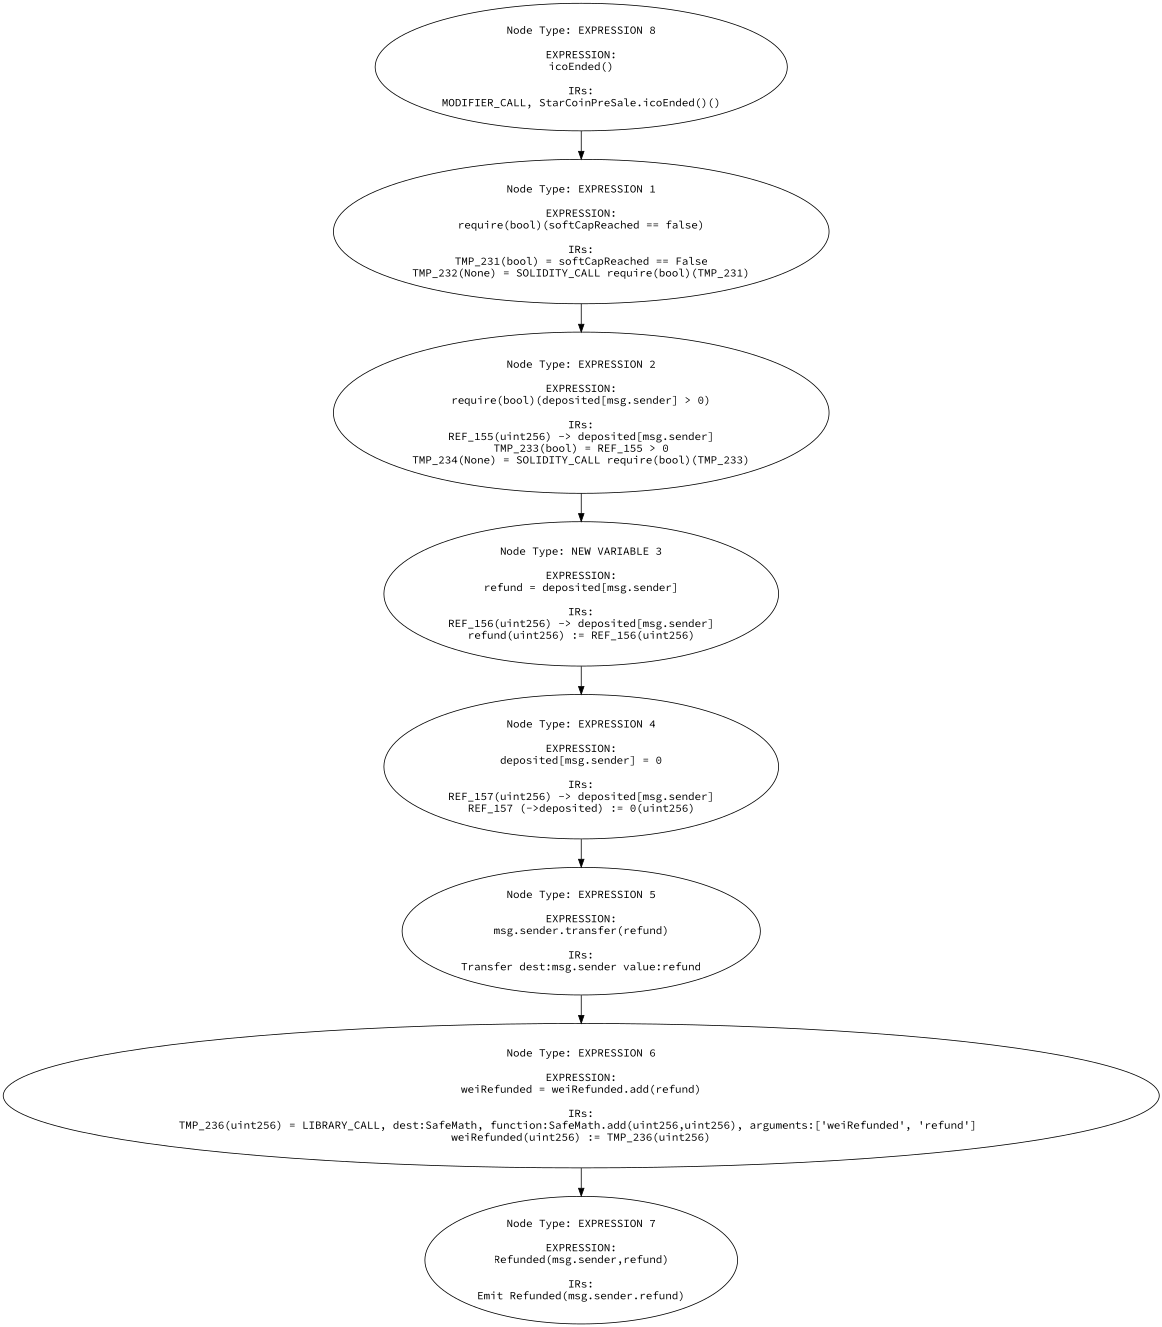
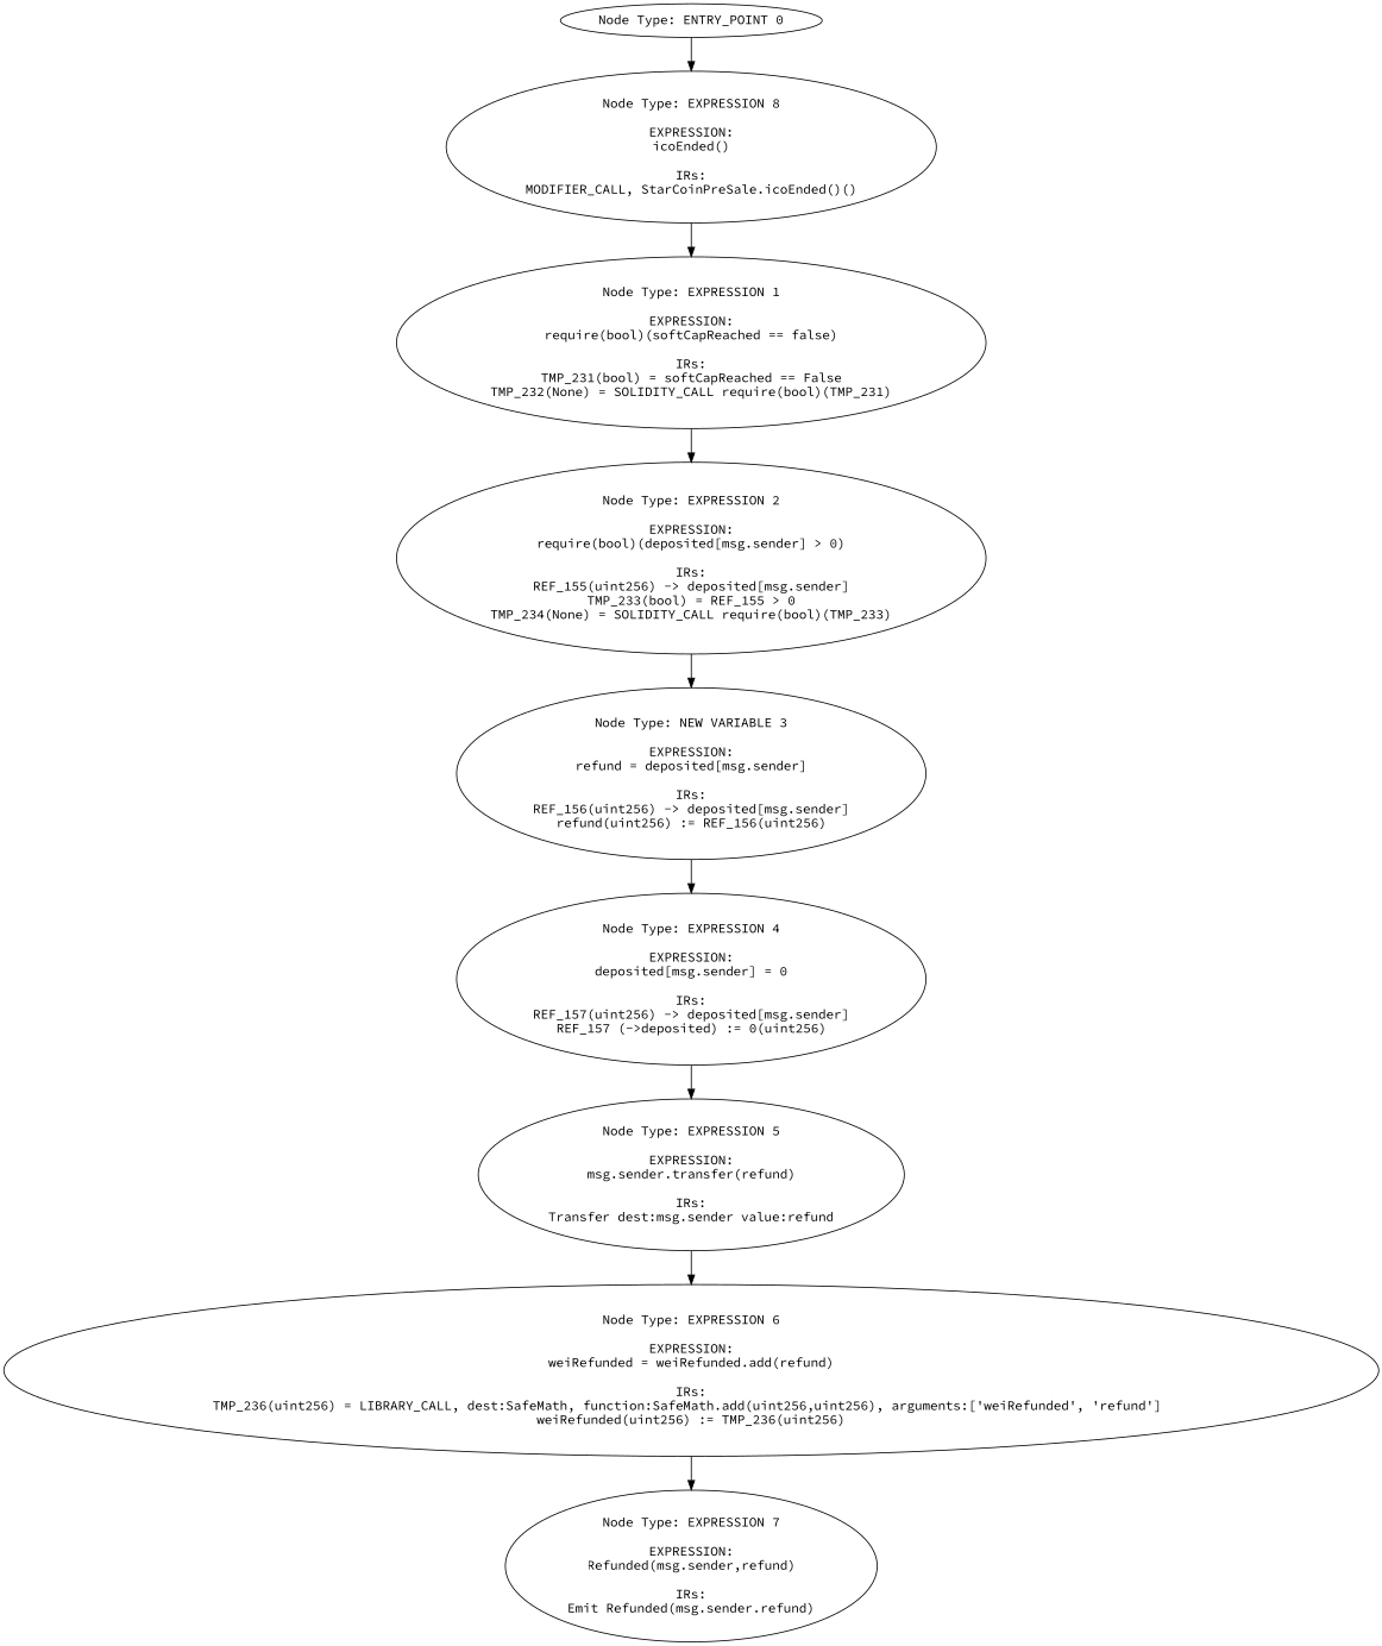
  digraph {
    fontname="Source Code Pro"
    node [fontname="Source Code Pro"]
    edge [fontname="Source Code Pro"]
+   n1 [label="Node Type: ENTRY_POINT 0\n"]
    n2 [label="Node Type: EXPRESSION 8\n\nEXPRESSION:\nicoEnded()\n\nIRs:\nMODIFIER_CALL, StarCoinPreSale.icoEnded()()"]
    n3 [label="Node Type: EXPRESSION 1\n\nEXPRESSION:\nrequire(bool)(softCapReached == false)\n\nIRs:\nTMP_231(bool) = softCapReached == False\nTMP_232(None) = SOLIDITY_CALL require(bool)(TMP_231)"]
    n4 [label="Node Type: EXPRESSION 2\n\nEXPRESSION:\nrequire(bool)(deposited[msg.sender] > 0)\n\nIRs:\nREF_155(uint256) -> deposited[msg.sender]\nTMP_233(bool) = REF_155 > 0\nTMP_234(None) = SOLIDITY_CALL require(bool)(TMP_233)"]
    n5 [label="Node Type: NEW VARIABLE 3\n\nEXPRESSION:\nrefund = deposited[msg.sender]\n\nIRs:\nREF_156(uint256) -> deposited[msg.sender]\nrefund(uint256) := REF_156(uint256)"]
    n6 [label="Node Type: EXPRESSION 4\n\nEXPRESSION:\ndeposited[msg.sender] = 0\n\nIRs:\nREF_157(uint256) -> deposited[msg.sender]\nREF_157 (->deposited) := 0(uint256)"]
    n7 [label="Node Type: EXPRESSION 5\n\nEXPRESSION:\nmsg.sender.transfer(refund)\n\nIRs:\nTransfer dest:msg.sender value:refund"]
    n8 [label="Node Type: EXPRESSION 6\n\nEXPRESSION:\nweiRefunded = weiRefunded.add(refund)\n\nIRs:\nTMP_236(uint256) = LIBRARY_CALL, dest:SafeMath, function:SafeMath.add(uint256,uint256), arguments:['weiRefunded', 'refund'] \nweiRefunded(uint256) := TMP_236(uint256)"]
    n9 [label="Node Type: EXPRESSION 7\n\nEXPRESSION:\nRefunded(msg.sender,refund)\n\nIRs:\nEmit Refunded(msg.sender.refund)"]
+   n1 -> n2
    n2 -> n3
    n3 -> n4
    n4 -> n5
    n5 -> n6
    n6 -> n7
    n7 -> n8
    n8 -> n9
  }
